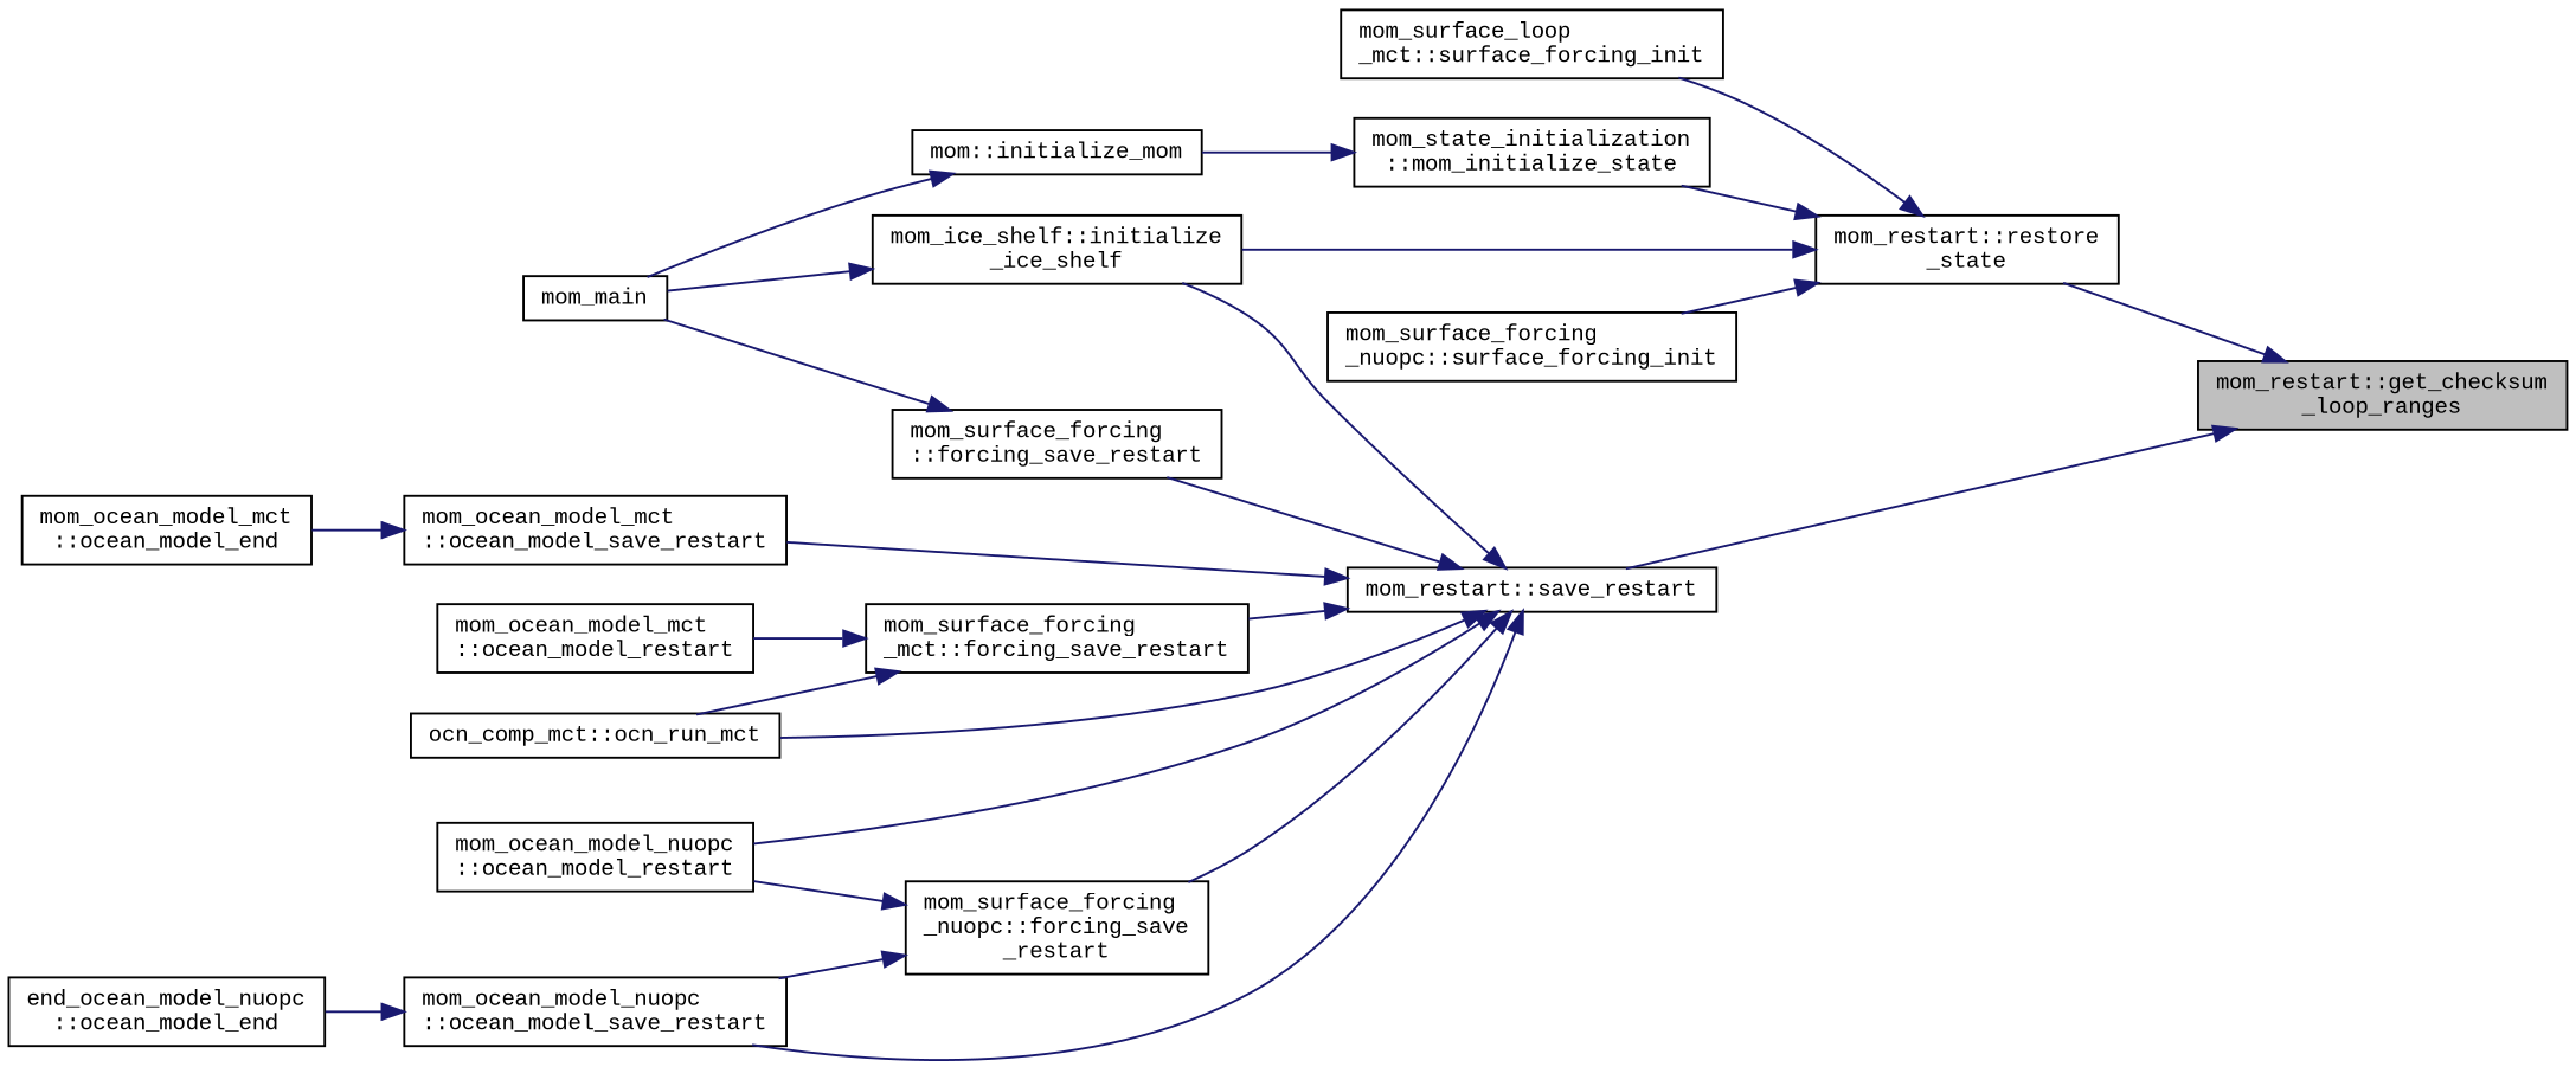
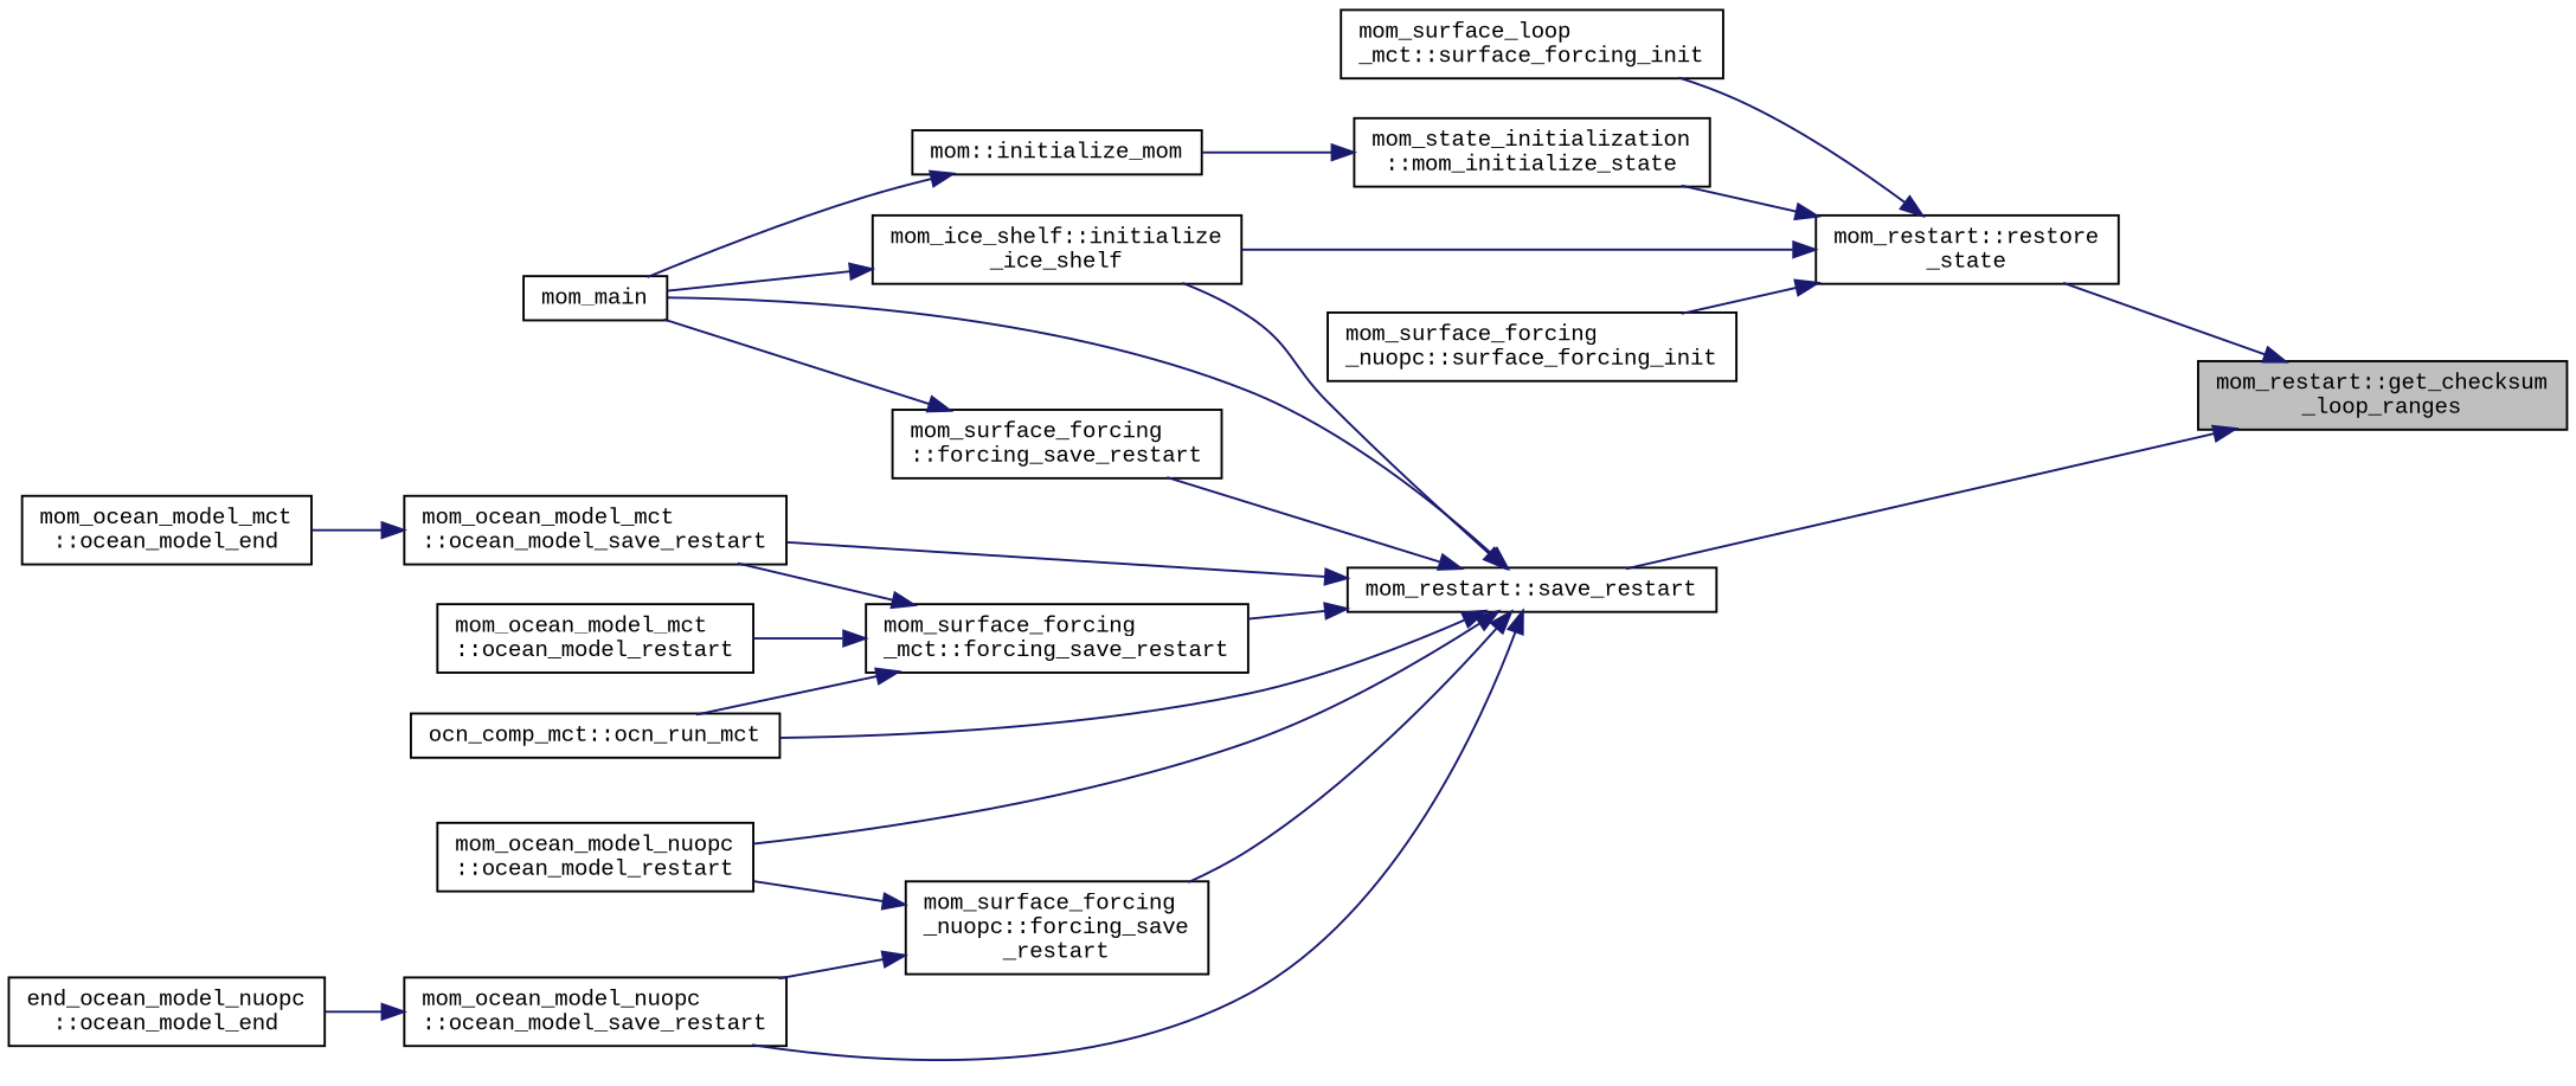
  digraph {
    fontname="Liberation Mono"
    rankdir=RL
    node [color=black fillcolor=white fontname="Liberation Mono" fontsize=10 shape=record style=filled]
    edge [color=midnightblue dir=back fontname="Liberation Mono" fontsize=10 labelfontname=Helvetica labelfontsize=10 style=solid]
    n1 [fillcolor=grey75 fontcolor=black height=0.2 label="mom_restart::get_checksum\l_loop_ranges" width=0.4]
    n2 [height=0.2 label="mom_restart::restore\l_state" width=0.4]
    n3 [height=0.2 label="mom_restart::save_restart" width=0.4]
    n4 [height=0.2 label="mom_ice_shelf::initialize\l_ice_shelf" width=0.4]
    n5 [height=0.2 label="mom_state_initialization\l::mom_initialize_state" width=0.4]
    n6 [height=0.2 label="mom_surface_forcing\l_nuopc::surface_forcing_init" width=0.4]
    n7 [height=0.2 label="mom_surface_loop\l_mct::surface_forcing_init" width=0.4]
    n8 [height=0.2 label=mom_main width=0.4]
    n9 [height=0.2 label="mom_surface_forcing\l_nuopc::forcing_save\l_restart" width=0.4]
    n10 [height=0.2 label="mom_ocean_model_nuopc\l::ocean_model_restart" width=0.4]
    n11 [height=0.2 label="mom_ocean_model_nuopc\l::ocean_model_save_restart" width=0.4]
    n12 [height=0.2 label="mom_surface_forcing\l_mct::forcing_save_restart" width=0.4]
    n13 [height=0.2 label="mom_ocean_model_mct\l::ocean_model_save_restart" width=0.4]
    n14 [height=0.2 label="ocn_comp_mct::ocn_run_mct" width=0.4]
    n15 [height=0.2 label="mom_surface_forcing\l::forcing_save_restart" width=0.4]
    n16 [height=0.2 label="mom::initialize_mom" width=0.4]
    n17 [height=0.2 label="end_ocean_model_nuopc\l::ocean_model_end" width=0.4]
    n18 [height=0.2 label="mom_ocean_model_mct\l::ocean_model_restart" width=0.4]
    n19 [height=0.2 label="mom_ocean_model_mct\l::ocean_model_end" width=0.4]
    n1 -> n2
    n1 -> n3
    n2 -> n4
    n2 -> n5
    n2 -> n6
    n2 -> n7
    n3 -> n4
+   n3 -> n8
    n3 -> n9
    n3 -> n10
    n3 -> n11
    n3 -> n12
    n3 -> n13
    n3 -> n14
    n3 -> n15
    n4 -> n8
    n5 -> n16
    n9 -> n10
    n9 -> n11
    n11 -> n17
+   n12 -> n13
    n12 -> n14
    n12 -> n18
    n13 -> n19
    n15 -> n8
    n16 -> n8
  }
